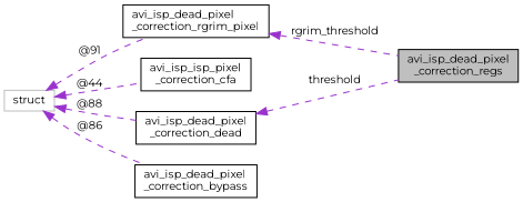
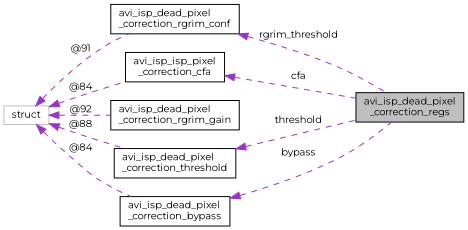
  digraph {
    fontname=Montserrat
    rankdir=LR
    node [color=black fillcolor=white fontname=Montserrat fontsize=10 shape=record style=filled]
    edge [color=darkorchid3 dir=back fontname=Montserrat fontsize=10 labelfontname=FreeSans labelfontsize=10 style=dashed]
    n1 [fillcolor=grey75 fontcolor=black height=0.2 label="avi_isp_dead_pixel\l_correction_regs" width=0.4]
-   n2 [height=0.2 label="avi_isp_dead_pixel\l_correction_rgrim_pixel" width=0.4]
+   n2 [height=0.2 label="avi_isp_dead_pixel\l_correction_rgrim_conf" width=0.4]
    n3 [color=grey75 height=0.2 label=struct width=0.4]
    n4 [height=0.2 label="avi_isp_isp_pixel\l_correction_cfa" width=0.4]
-   n6 [height=0.2 label="avi_isp_dead_pixel\l_correction_dead" width=0.4]
+   n5 [height=0.2 label="avi_isp_dead_pixel\l_correction_rgrim_gain" width=0.4]
+   n6 [height=0.2 label="avi_isp_dead_pixel\l_correction_threshold" width=0.4]
    n7 [height=0.2 label="avi_isp_dead_pixel\l_correction_bypass" width=0.4]
    n2 -> n1 [label=" rgrim_threshold"]
    n3 -> n2 [label=" @91"]
-   n3 -> n4 [label=" @44"]
+   n3 -> n4 [label=" @84"]
+   n3 -> n5 [label=" @92"]
    n3 -> n6 [label=" @88"]
-   n3 -> n7 [label=" @86"]
+   n3 -> n7 [label=" @84"]
+   n4 -> n1 [label=" cfa"]
    n6 -> n1 [label=" threshold"]
+   n7 -> n1 [label=" bypass"]
  }
